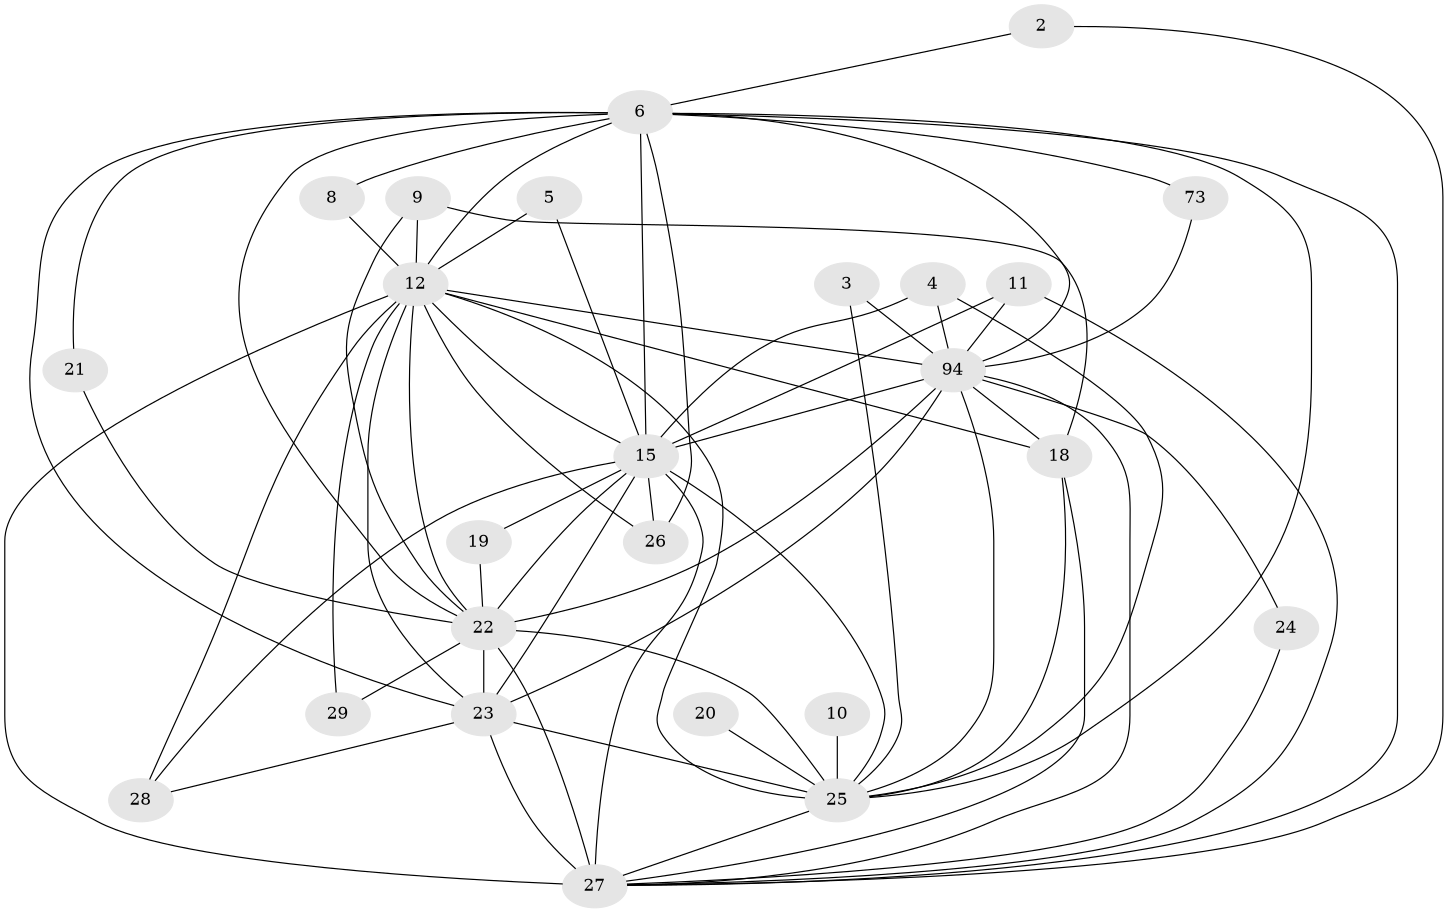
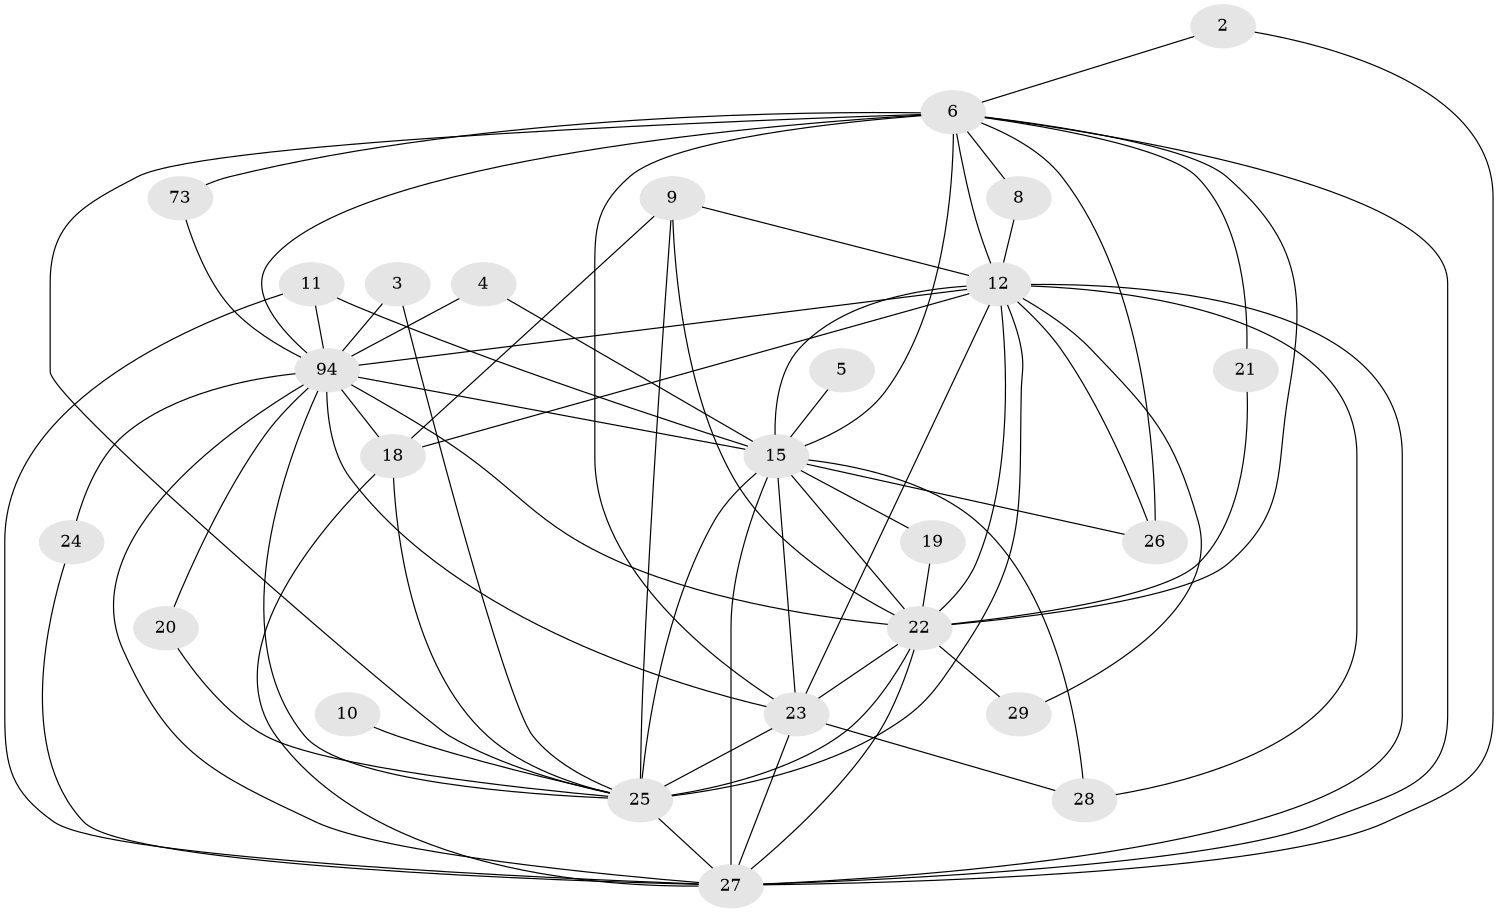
  graph {
    node [color=gray90 style=filled]
    edge [weight=1.0]
    6
    12
    27
    n4 [label=94]
    25
    15
    8
    n8 [label=73]
    21
    22
    23
    26
    29
    18
    28
    2
    3
    20
    24
    4
    19
    5
    9
    10
    11
    6 -- 12 [weight=2.0]
    6 -- 27 [weight=2.0]
    6 -- n4 [weight=2.0]
    6 -- 25
    6 -- 15 [weight=3.0]
    6 -- 8
    6 -- n8
    6 -- 21
    6 -- 22
    6 -- 23
    6 -- 26
    12 -- 27 [weight=3.0]
    12 -- n4
    12 -- 25
    12 -- 15 [weight=2.0]
    12 -- 22 [weight=3.0]
    12 -- 23
    12 -- 26
    12 -- 29
    12 -- 18
    12 -- 28
    n4 -- 27 [weight=2.0]
    n4 -- 25
    n4 -- 15 [weight=3.0]
    n4 -- 22
    n4 -- 23 [weight=2.0]
    n4 -- 18
+   n4 -- 20
    n4 -- 24
    25 -- 27 [weight=2.0]
    15 -- 27 [weight=5.0]
    15 -- 25 [weight=2.0]
    15 -- 22 [weight=2.0]
    15 -- 23 [weight=3.0]
    15 -- 26
    15 -- 28
    15 -- 19
    8 -- 12
    n8 -- n4
    21 -- 22
    22 -- 27 [weight=3.0]
    22 -- 25 [weight=2.0]
    22 -- 23
    22 -- 29
    23 -- 27 [weight=2.0]
    23 -- 25
    23 -- 28
    18 -- 27
    18 -- 25
    2 -- 6
    2 -- 27
    3 -- n4
    3 -- 25
    20 -- 25
    24 -- 27
    4 -- n4
-   4 -- 25
+   9 -- 25
    4 -- 15
    19 -- 22
-   5 -- 12
    5 -- 15
    9 -- 12
    9 -- 22
    9 -- 18
    10 -- 25
    11 -- 27
    11 -- n4
    11 -- 15
  }
